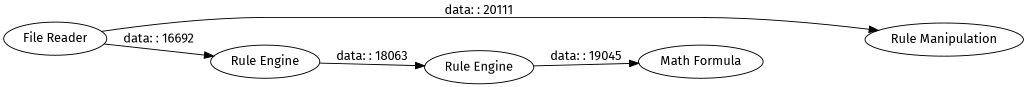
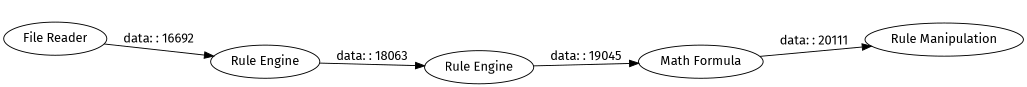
  digraph {
    fontname="Fira Sans"
    rankdir=LR
    node [fontname="Fira Sans"]
    edge [fontname="Fira Sans"]
    n1 [label="Rule Manipulation"]
    n2 [label="Rule Engine"]
    n3 [label="Rule Engine"]
    n4 [label="Math Formula"]
    n5 [label="File Reader"]
    n2 -> n3 [label="data: : 18063"]
    n3 -> n4 [label="data: : 19045"]
-   n5 -> n1 [label="data: : 20111"]
+   n4 -> n1 [label="data: : 20111"]
    n5 -> n2 [label="data: : 16692"]
  }
